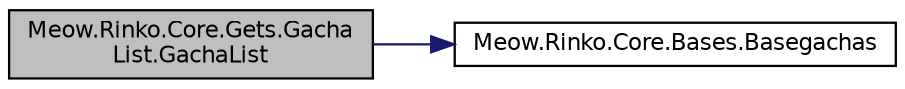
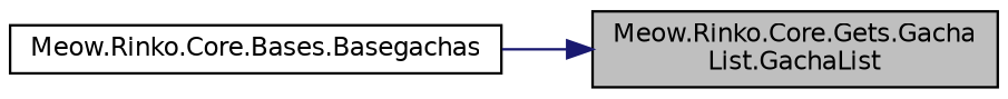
  digraph {
    rankdir=LR
    node [color=black fontname=Helvetica fontsize=10 shape=record style=filled]
    n1 [fillcolor=grey75 fontcolor=black height=0.2 label="Meow.Rinko.Core.Gets.Gacha\lList.GachaList" width=0.4]
    n2 [fillcolor=white height=0.2 label="Meow.Rinko.Core.Bases.Basegachas" width=0.4]
-   n1 -> n2 [color=midnightblue fontname=Helvetica fontsize=10 labelfontname=Helvetica labelfontsize=10 style=solid]
+   n2 -> n1 [color=midnightblue fontname=Helvetica fontsize=10 labelfontname=Helvetica labelfontsize=10 style=solid]
  }
